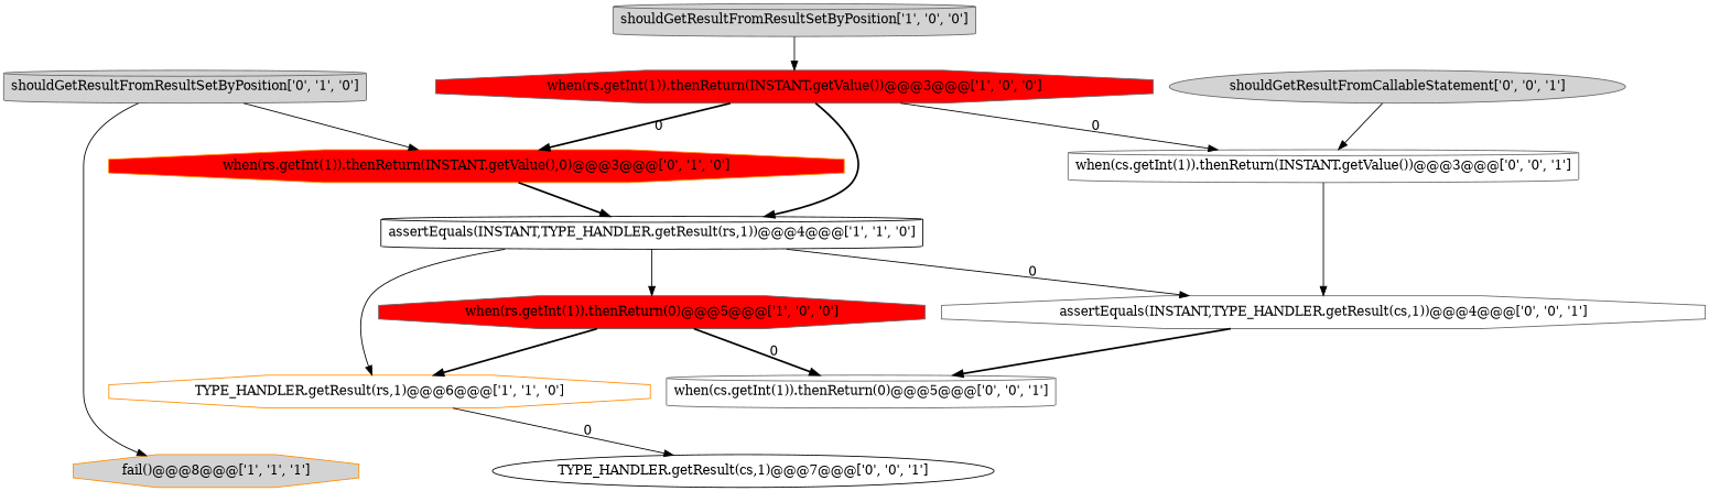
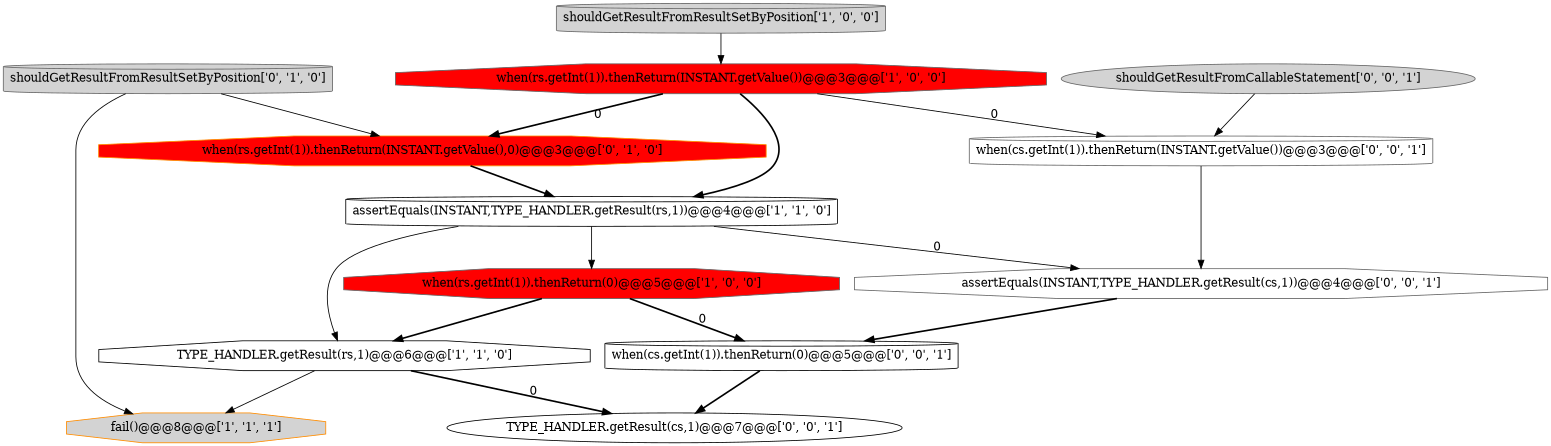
  digraph {
    node [color=gray40 fillcolor=white shape=octagon style=filled]
    edge [style=solid]
-   n1 [label="when(cs.getInt(1)).thenReturn(0)@@@5@@@['0', '0', '1']" shape=cylinder]
+   n1 [color=black label="when(cs.getInt(1)).thenReturn(0)@@@5@@@['0', '0', '1']" shape=cylinder]
    n2 [color=black label="TYPE_HANDLER.getResult(cs,1)@@@7@@@['0', '0', '1']" shape=ellipse]
    n3 [fillcolor=red label="when(rs.getInt(1)).thenReturn(0)@@@5@@@['1', '0', '0']"]
-   n4 [color=darkorange label="TYPE_HANDLER.getResult(rs,1)@@@6@@@['1', '1', '0']"]
+   n4 [color=black label="TYPE_HANDLER.getResult(rs,1)@@@6@@@['1', '1', '0']"]
    n5 [color=darkorange fillcolor=lightgray label="fail()@@@8@@@['1', '1', '1']"]
    n6 [color=darkorange fillcolor=red label="when(rs.getInt(1)).thenReturn(INSTANT.getValue(),0)@@@3@@@['0', '1', '0']"]
    n7 [color=black label="assertEquals(INSTANT,TYPE_HANDLER.getResult(rs,1))@@@4@@@['1', '1', '0']" shape=cylinder]
    n8 [label="assertEquals(INSTANT,TYPE_HANDLER.getResult(cs,1))@@@4@@@['0', '0', '1']"]
    n9 [label="when(cs.getInt(1)).thenReturn(INSTANT.getValue())@@@3@@@['0', '0', '1']" shape=cylinder]
    n10 [fillcolor=lightgray label="shouldGetResultFromResultSetByPosition['1', '0', '0']" shape=cylinder]
    n11 [fillcolor=red label="when(rs.getInt(1)).thenReturn(INSTANT.getValue())@@@3@@@['1', '0', '0']"]
    n12 [fillcolor=lightgray label="shouldGetResultFromCallableStatement['0', '0', '1']" shape=ellipse]
    n13 [fillcolor=lightgray label="shouldGetResultFromResultSetByPosition['0', '1', '0']" shape=cylinder]
+   n1 -> n2 [style=bold]
    n3 -> n1 [label=0 style=bold]
    n3 -> n4 [style=bold]
-   n4 -> n2 [label=0]
+   n4 -> n2 [label=0 style=bold]
+   n4 -> n5
    n6 -> n7 [style=bold]
    n7 -> n3
    n7 -> n4
    n7 -> n8 [label=0]
    n8 -> n1 [style=bold]
    n9 -> n8
    n10 -> n11
    n11 -> n6 [label=0 style=bold]
    n11 -> n7 [style=bold]
    n11 -> n9 [label=0]
    n12 -> n9
    n13 -> n5
    n13 -> n6
  }
